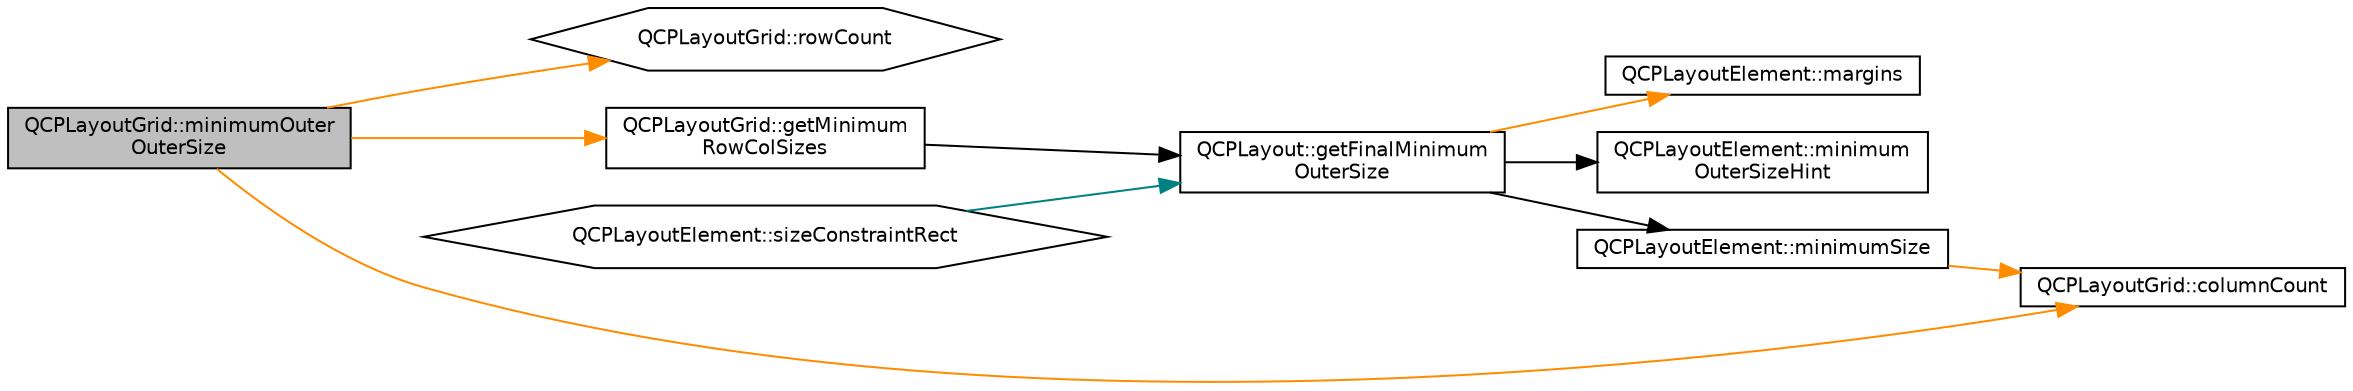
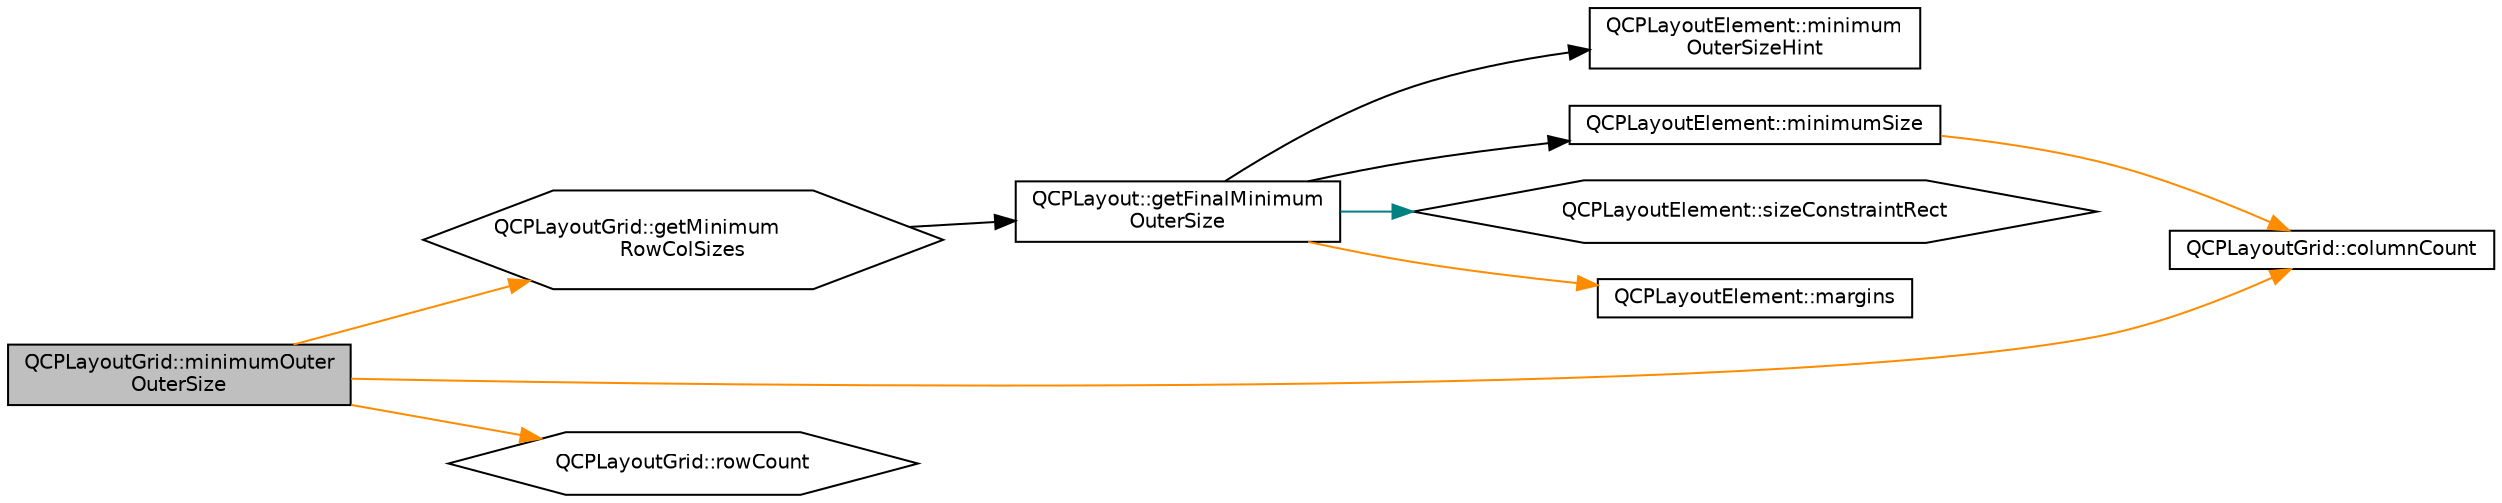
  digraph {
    rankdir=LR
    node [color=black fillcolor=white fontname=Helvetica fontsize=10 shape=box style=filled]
    edge [color=darkorange fontname=Helvetica fontsize=10 labelfontname=Helvetica labelfontsize=10 style=solid]
    n1 [fillcolor=grey75 fontcolor=black height=0.2 label="QCPLayoutGrid::minimumOuter\lOuterSize" width=0.4]
-   n2 [height=0.2 label="QCPLayoutGrid::getMinimum\lRowColSizes" width=0.4]
+   n2 [height=0.2 label="QCPLayoutGrid::getMinimum\lRowColSizes" shape=hexagon width=0.4]
    n3 [height=0.2 label="QCPLayoutGrid::columnCount" width=0.4]
    n4 [height=0.2 label="QCPLayoutGrid::rowCount" shape=hexagon width=0.4]
    n5 [height=0.2 label="QCPLayout::getFinalMinimum\lOuterSize" width=0.4]
    n6 [height=0.2 label="QCPLayoutElement::minimum\lOuterSizeHint" width=0.4]
    n7 [height=0.2 label="QCPLayoutElement::minimumSize" width=0.4]
    n8 [height=0.2 label="QCPLayoutElement::sizeConstraintRect" shape=hexagon width=0.4]
    n9 [height=0.2 label="QCPLayoutElement::margins" width=0.4]
    n1 -> n2
    n1 -> n3
    n1 -> n4
    n2 -> n5 [color=black]
    n5 -> n6 [color=black]
    n5 -> n7 [color=black]
-   n8 -> n5 [color=teal]
+   n5 -> n8 [color=teal]
    n5 -> n9
    n7 -> n3
  }
